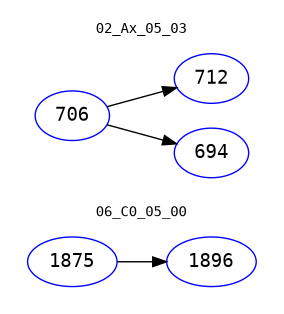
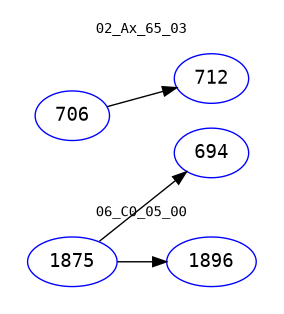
  digraph {
    fontname="DejaVu Sans Mono"
    rankdir=LR
    node [color=blue fontname="DejaVu Sans Mono"]
    edge [color=black fontname="DejaVu Sans Mono"]
    n1 [label=706]
    n2 [label=694]
    n3 [label=712]
    n4 [label=1875]
    n5 [label=1896]
    subgraph cluster_1 {
      color=white
      fontsize=10
-     label="02_Ax_05_03"
+     label="02_Ax_65_03"
      n1
      n2
      n3
    }
    subgraph cluster_2 {
      color=white
      fontsize=10
      label="06_C0_05_00"
      n4
      n5
    }
-   n1 -> n2
+   n4 -> n2
    n1 -> n3
    n4 -> n5
  }
